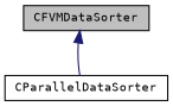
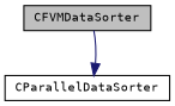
  digraph {
    fontname="DejaVu Sans Mono"
    node [color=black fontname="DejaVu Sans Mono" fontsize=10 shape=record style=filled]
    n1 [fillcolor=grey75 fontcolor=black height=0.2 label=CFVMDataSorter width=0.4]
    n2 [fillcolor=white height=0.2 label=CParallelDataSorter width=0.4]
-   n1 -> n2 [color=midnightblue dir=back fontname="DejaVu Sans Mono" fontsize=10 labelfontname=Helvetica labelfontsize=10 style=solid]
+   n2 -> n1 [color=midnightblue dir=back fontname="DejaVu Sans Mono" fontsize=10 labelfontname=Helvetica labelfontsize=10 style=solid]
  }
